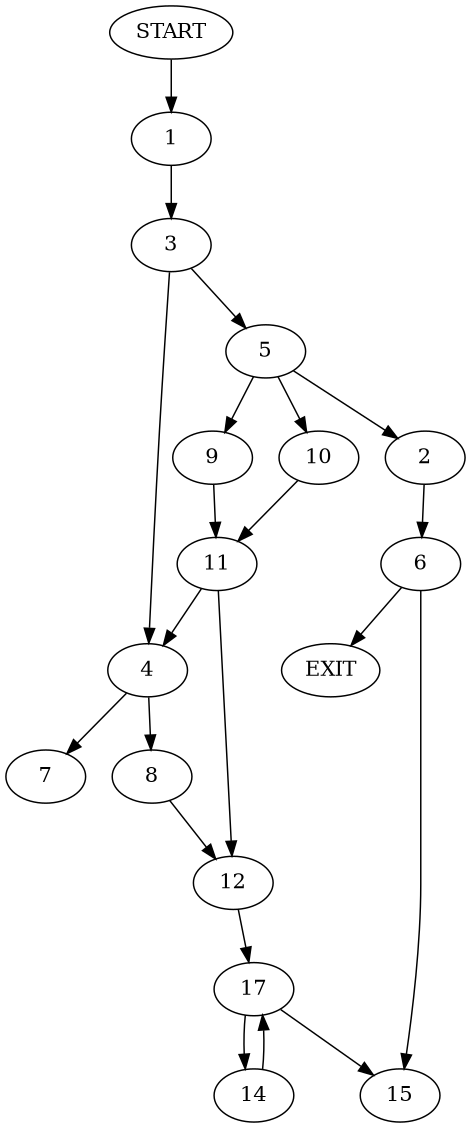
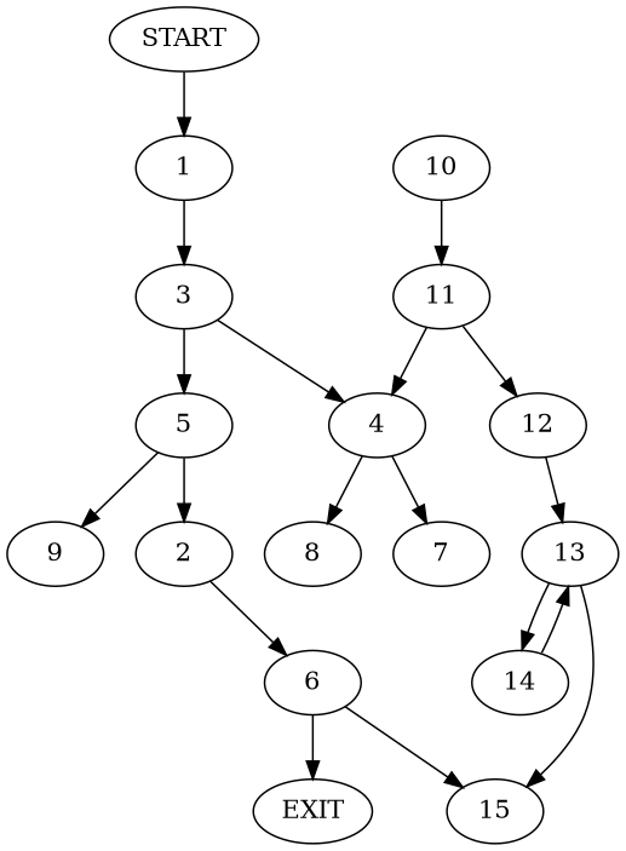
  digraph {
    n1 [label=START]
    1
    3
    n4 [label=EXIT]
    2
    6
    4
    5
    15
    7
    8
    9
    10
    12
    11
-   13 [label=17]
+   13
    14
    n1 -> 1
    1 -> 3
    3 -> 4
    3 -> 5
    2 -> 6
    6 -> n4
    6 -> 15
    4 -> 7
    4 -> 8
    5 -> 2
    5 -> 9
-   5 -> 10
-   8 -> 12
-   9 -> 11
    10 -> 11
    12 -> 13
    11 -> 4
    11 -> 12
    13 -> 15
    13 -> 14
    14 -> 13
  }
